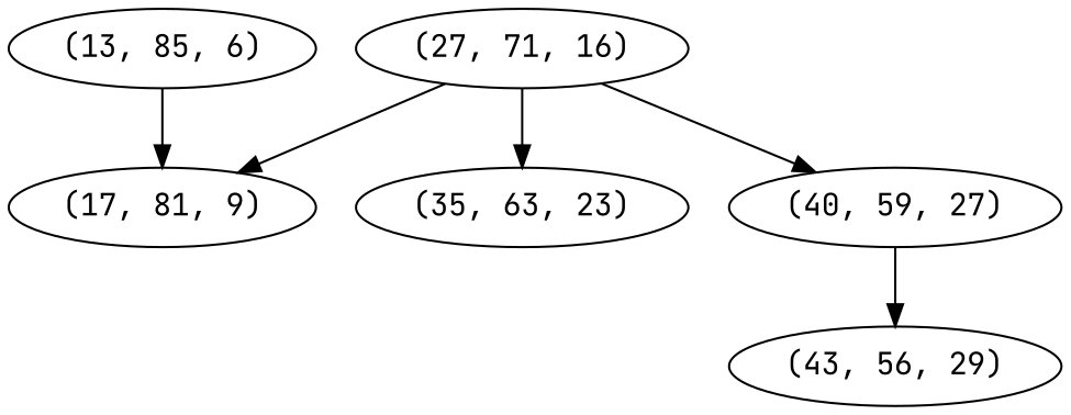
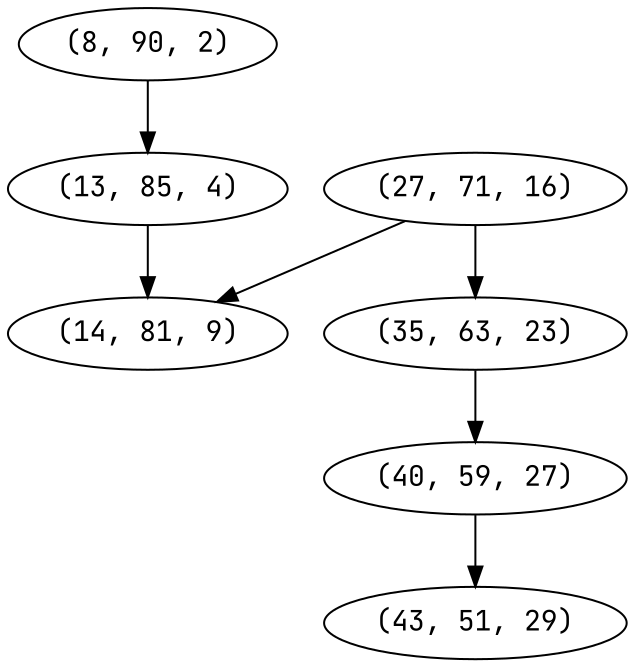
  digraph {
    fontname="JetBrains Mono"
    node [fontname="JetBrains Mono"]
    edge [fontname="JetBrains Mono"]
-   "(13, 85, 6)"
-   "(17, 81, 9)"
+   "(8, 90, 2)"
+   "(13, 85, 6)" [label="(13, 85, 4)"]
+   "(17, 81, 9)" [label="(14, 81, 9)"]
    "(27, 71, 16)"
    "(35, 63, 23)"
    "(40, 59, 27)"
-   "(43, 56, 29)"
+   "(43, 56, 29)" [label="(43, 51, 29)"]
+   "(8, 90, 2)" -> "(13, 85, 6)"
    "(13, 85, 6)" -> "(17, 81, 9)"
    "(27, 71, 16)" -> "(17, 81, 9)"
    "(27, 71, 16)" -> "(35, 63, 23)"
-   "(27, 71, 16)" -> "(40, 59, 27)"
+   "(35, 63, 23)" -> "(40, 59, 27)"
    "(40, 59, 27)" -> "(43, 56, 29)"
  }
